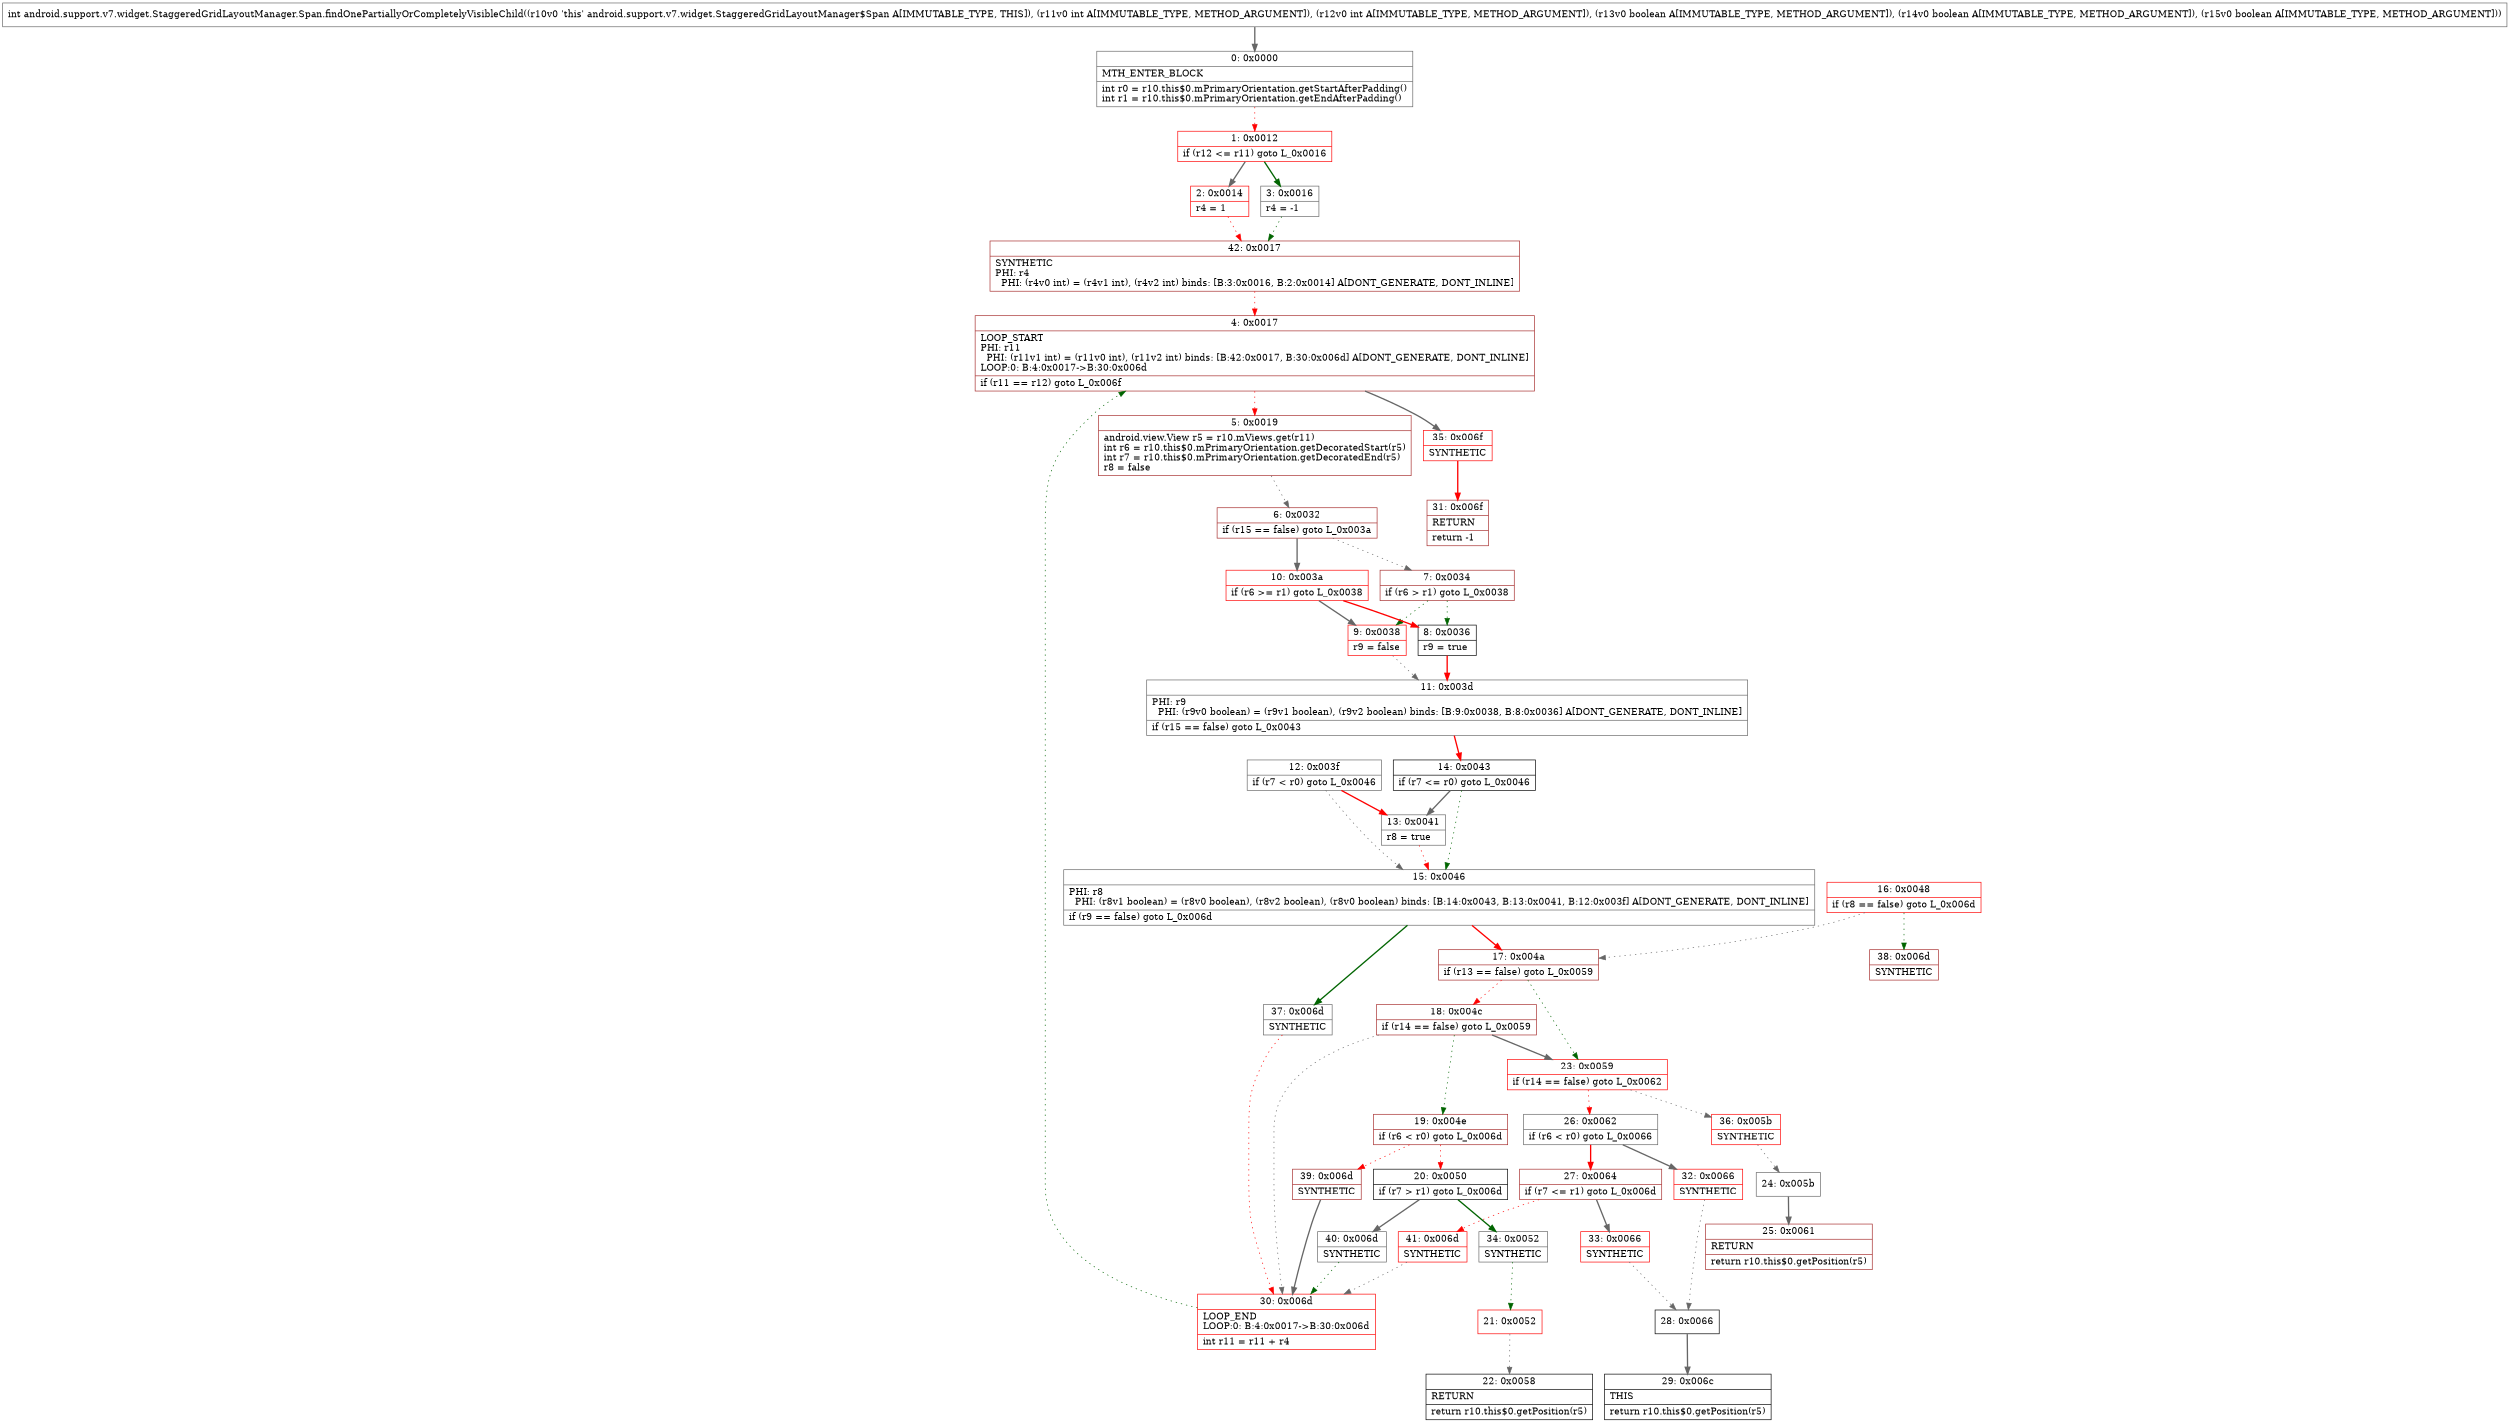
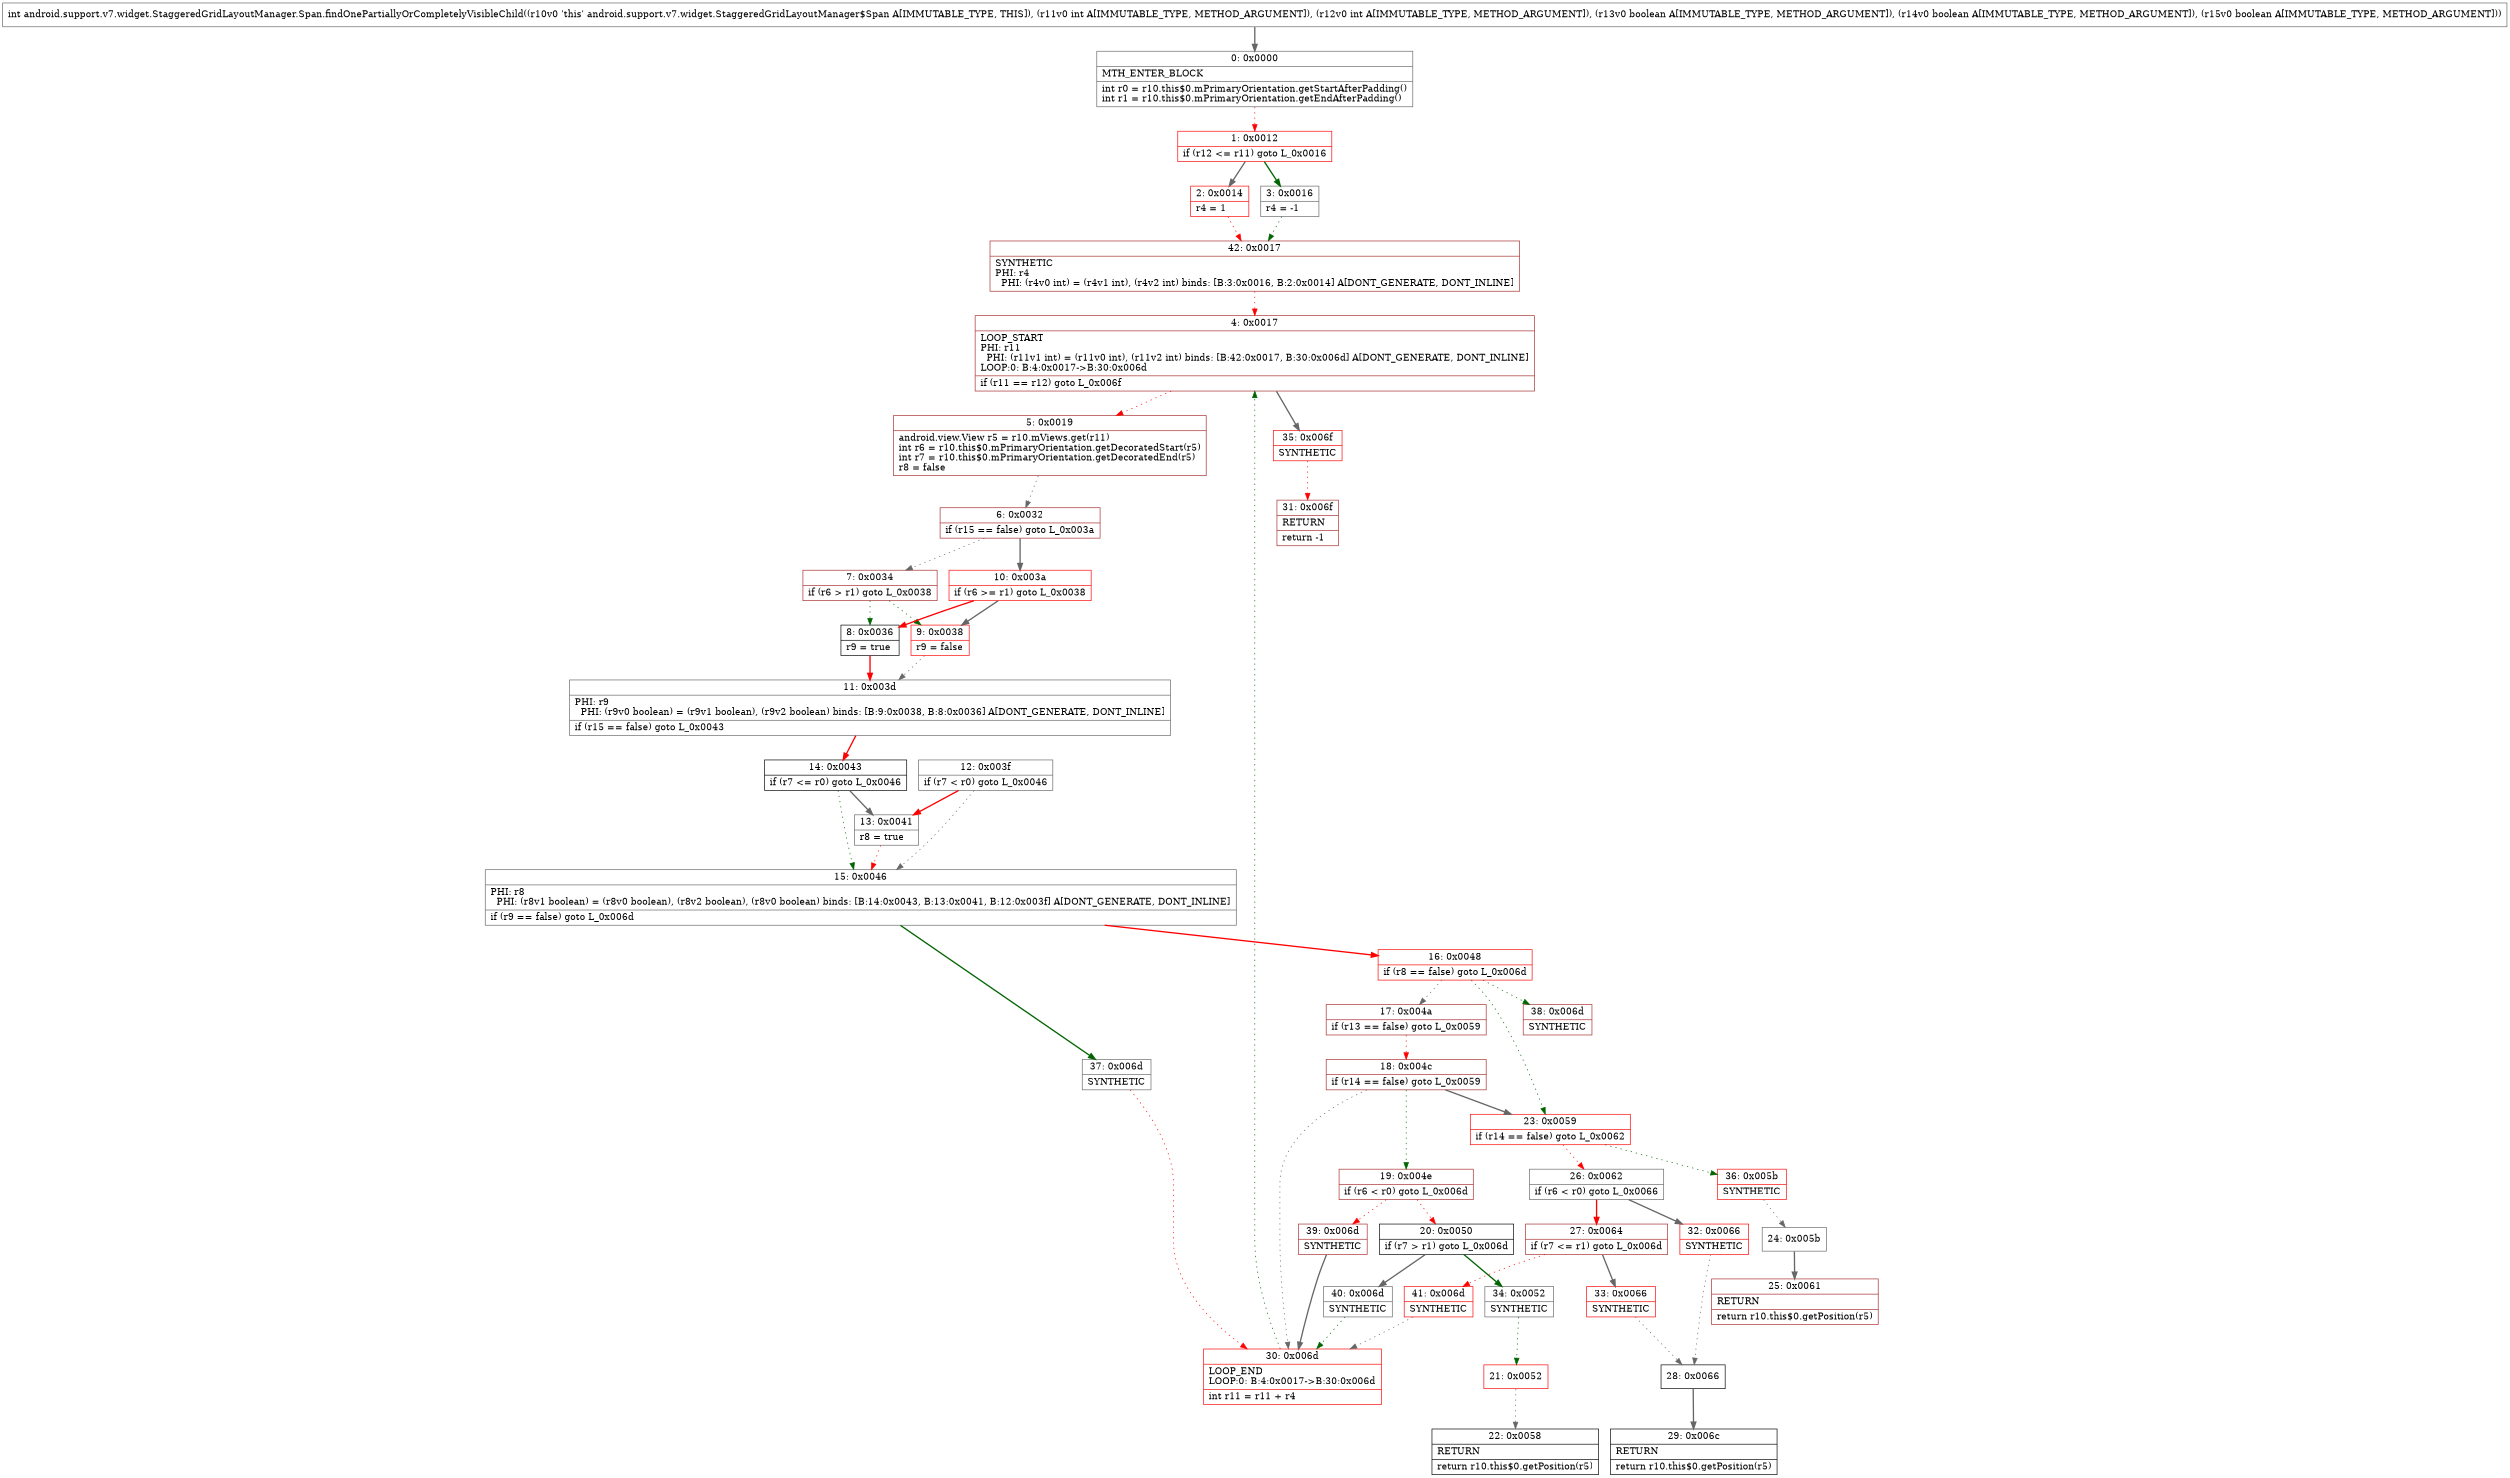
  digraph {
    node [color=red shape=record]
    edge [color=gray40 style=dotted]
    n1 [color=gray40 label="{0\:\ 0x0000|MTH_ENTER_BLOCK\l|int r0 = r10.this$0.mPrimaryOrientation.getStartAfterPadding()\lint r1 = r10.this$0.mPrimaryOrientation.getEndAfterPadding()\l}"]
    n2 [label="{1\:\ 0x0012|if (r12 \<= r11) goto L_0x0016\l}"]
    n3 [label="{2\:\ 0x0014|r4 = 1\l}"]
    n4 [color=gray40 label="{3\:\ 0x0016|r4 = \-1\l}"]
    n5 [color=brown label="{42\:\ 0x0017|SYNTHETIC\lPHI: r4 \l  PHI: (r4v0 int) = (r4v1 int), (r4v2 int) binds: [B:3:0x0016, B:2:0x0014] A[DONT_GENERATE, DONT_INLINE]\l}"]
    n6 [color=brown label="{4\:\ 0x0017|LOOP_START\lPHI: r11 \l  PHI: (r11v1 int) = (r11v0 int), (r11v2 int) binds: [B:42:0x0017, B:30:0x006d] A[DONT_GENERATE, DONT_INLINE]\lLOOP:0: B:4:0x0017\-\>B:30:0x006d\l|if (r11 == r12) goto L_0x006f\l}"]
    n7 [color=brown label="{5\:\ 0x0019|android.view.View r5 = r10.mViews.get(r11)\lint r6 = r10.this$0.mPrimaryOrientation.getDecoratedStart(r5)\lint r7 = r10.this$0.mPrimaryOrientation.getDecoratedEnd(r5)\lr8 = false\l}"]
    n8 [label="{35\:\ 0x006f|SYNTHETIC\l}"]
    n9 [color=brown label="{6\:\ 0x0032|if (r15 == false) goto L_0x003a\l}"]
    n10 [color=brown label="{31\:\ 0x006f|RETURN\l|return \-1\l}"]
    n11 [color=brown label="{7\:\ 0x0034|if (r6 \> r1) goto L_0x0038\l}"]
    n12 [label="{10\:\ 0x003a|if (r6 \>= r1) goto L_0x0038\l}"]
    n13 [color=black label="{8\:\ 0x0036|r9 = true\l}"]
    n14 [label="{9\:\ 0x0038|r9 = false\l}"]
    n15 [color=gray40 label="{11\:\ 0x003d|PHI: r9 \l  PHI: (r9v0 boolean) = (r9v1 boolean), (r9v2 boolean) binds: [B:9:0x0038, B:8:0x0036] A[DONT_GENERATE, DONT_INLINE]\l|if (r15 == false) goto L_0x0043\l}"]
    n16 [color=black label="{14\:\ 0x0043|if (r7 \<= r0) goto L_0x0046\l}"]
    n17 [color=gray40 label="{12\:\ 0x003f|if (r7 \< r0) goto L_0x0046\l}"]
    n18 [color=gray40 label="{13\:\ 0x0041|r8 = true\l}"]
    n19 [color=gray40 label="{15\:\ 0x0046|PHI: r8 \l  PHI: (r8v1 boolean) = (r8v0 boolean), (r8v2 boolean), (r8v0 boolean) binds: [B:14:0x0043, B:13:0x0041, B:12:0x003f] A[DONT_GENERATE, DONT_INLINE]\l|if (r9 == false) goto L_0x006d\l}"]
    n20 [label="{16\:\ 0x0048|if (r8 == false) goto L_0x006d\l}"]
    n21 [color=gray40 label="{37\:\ 0x006d|SYNTHETIC\l}"]
    n22 [color=brown label="{17\:\ 0x004a|if (r13 == false) goto L_0x0059\l}"]
    n23 [color=brown label="{38\:\ 0x006d|SYNTHETIC\l}"]
    n24 [label="{30\:\ 0x006d|LOOP_END\lLOOP:0: B:4:0x0017\-\>B:30:0x006d\l|int r11 = r11 + r4\l}"]
    n25 [color=brown label="{18\:\ 0x004c|if (r14 == false) goto L_0x0059\l}"]
    n26 [label="{23\:\ 0x0059|if (r14 == false) goto L_0x0062\l}"]
    n27 [color=brown label="{19\:\ 0x004e|if (r6 \< r0) goto L_0x006d\l}"]
    n28 [color=gray40 label="{26\:\ 0x0062|if (r6 \< r0) goto L_0x0066\l}"]
    n29 [label="{36\:\ 0x005b|SYNTHETIC\l}"]
    n30 [color=black label="{20\:\ 0x0050|if (r7 \> r1) goto L_0x006d\l}"]
    n31 [color=brown label="{39\:\ 0x006d|SYNTHETIC\l}"]
    n32 [color=gray40 label="{34\:\ 0x0052|SYNTHETIC\l}"]
    n33 [color=gray40 label="{40\:\ 0x006d|SYNTHETIC\l}"]
    n34 [label="{21\:\ 0x0052}"]
    n35 [color=black label="{22\:\ 0x0058|RETURN\l|return r10.this$0.getPosition(r5)\l}"]
    n36 [color=brown label="{27\:\ 0x0064|if (r7 \<= r1) goto L_0x006d\l}"]
    n37 [label="{32\:\ 0x0066|SYNTHETIC\l}"]
    n38 [color=gray40 label="{24\:\ 0x005b}"]
    n39 [color=brown label="{25\:\ 0x0061|RETURN\l|return r10.this$0.getPosition(r5)\l}"]
    n40 [label="{33\:\ 0x0066|SYNTHETIC\l}"]
    n41 [label="{41\:\ 0x006d|SYNTHETIC\l}"]
    n42 [color=black label="{28\:\ 0x0066}"]
-   n43 [color=black label="{29\:\ 0x006c|THIS\l|return r10.this$0.getPosition(r5)\l}"]
+   n43 [color=black label="{29\:\ 0x006c|RETURN\l|return r10.this$0.getPosition(r5)\l}"]
    n44 [color=gray40 label="{int android.support.v7.widget.StaggeredGridLayoutManager.Span.findOnePartiallyOrCompletelyVisibleChild((r10v0 'this' android.support.v7.widget.StaggeredGridLayoutManager$Span A[IMMUTABLE_TYPE, THIS]), (r11v0 int A[IMMUTABLE_TYPE, METHOD_ARGUMENT]), (r12v0 int A[IMMUTABLE_TYPE, METHOD_ARGUMENT]), (r13v0 boolean A[IMMUTABLE_TYPE, METHOD_ARGUMENT]), (r14v0 boolean A[IMMUTABLE_TYPE, METHOD_ARGUMENT]), (r15v0 boolean A[IMMUTABLE_TYPE, METHOD_ARGUMENT])) }"]
    n1 -> n2 [color=red]
    n2 -> n3 [style=bold]
    n2 -> n4 [color=darkgreen style=bold]
    n3 -> n5 [color=red]
    n4 -> n5 [color=darkgreen]
    n5 -> n6 [color=red]
    n6 -> n7 [color=red]
    n6 -> n8 [style=bold]
    n7 -> n9
-   n8 -> n10 [color=red style=bold]
+   n8 -> n10 [color=red]
    n9 -> n11
    n9 -> n12 [style=bold]
    n11 -> n13 [color=darkgreen]
    n11 -> n14 [color=darkgreen]
    n12 -> n13 [color=red style=bold]
    n12 -> n14 [style=bold]
    n13 -> n15 [color=red style=bold]
    n14 -> n15
    n15 -> n16 [color=red style=bold]
    n16 -> n18 [style=bold]
    n16 -> n19 [color=darkgreen]
    n17 -> n18 [color=red style=bold]
    n17 -> n19
    n18 -> n19 [color=red]
-   n19 -> n22 [color=red style=bold]
+   n19 -> n20 [color=red style=bold]
    n19 -> n21 [color=darkgreen style=bold]
    n20 -> n22
    n20 -> n23 [color=darkgreen]
    n21 -> n24 [color=red]
    n22 -> n25 [color=red]
-   n22 -> n26 [color=darkgreen]
+   n20 -> n26 [color=darkgreen]
    n24 -> n6 [color=darkgreen]
    n25 -> n24
    n25 -> n26 [style=bold]
    n25 -> n27 [color=darkgreen]
    n26 -> n28 [color=red]
-   n26 -> n29
+   n26 -> n29 [color=darkgreen]
    n27 -> n30 [color=red]
    n27 -> n31 [color=red]
    n28 -> n36 [color=red style=bold]
    n28 -> n37 [style=bold]
    n29 -> n38
    n30 -> n32 [color=darkgreen style=bold]
    n30 -> n33 [style=bold]
    n31 -> n24 [style=bold]
    n32 -> n34 [color=darkgreen]
    n33 -> n24 [color=darkgreen]
    n34 -> n35
    n36 -> n40 [style=bold]
    n36 -> n41 [color=red]
    n37 -> n42
    n38 -> n39 [style=bold]
    n40 -> n42
    n41 -> n24
    n42 -> n43 [style=bold]
    n44 -> n1 [style=bold]
  }
